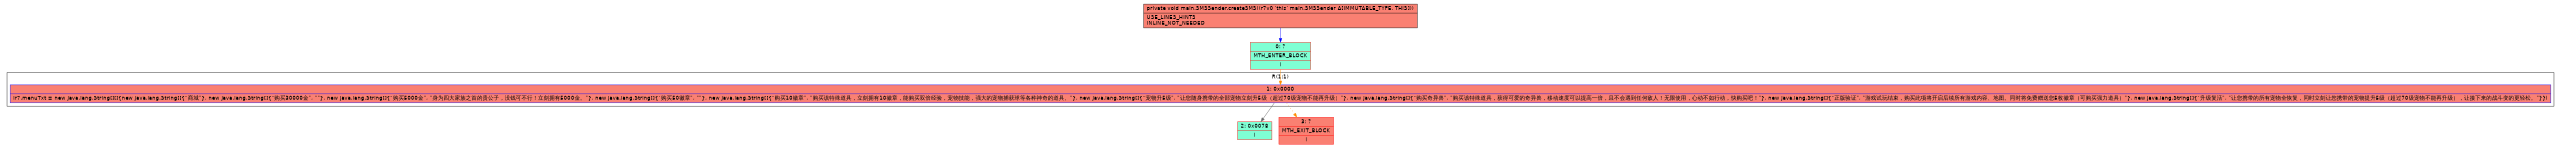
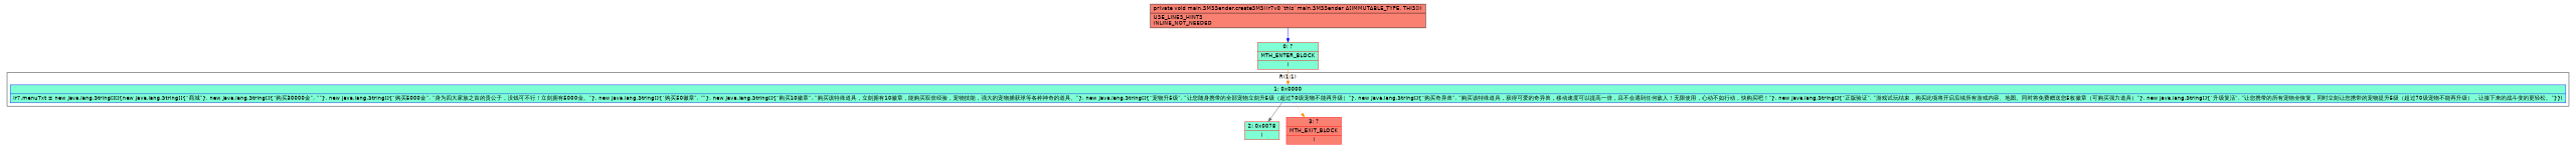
  digraph {
    fontname="DejaVu Sans"
    node [color=red fillcolor=aquamarine fontname="DejaVu Sans" shape=record style=filled]
    edge [color=darkorange fontname="DejaVu Sans" style=solid]
-   n1 [color=blue fillcolor=salmon label="{1\:\ 0x0000|lr7.menuTxt = new java.lang.String[][]\{new java.lang.String[]\{\"商城\"\}, new java.lang.String[]\{\"购买30000金\", \"\"\}, new java.lang.String[]\{\"购买5000金\", \"身为四大家族之首的贵公子，没钱可不行！立刻拥有5000金。\"\}, new java.lang.String[]\{\"购买50徽章\", \"\"\}, new java.lang.String[]\{\"购买10徽章\", \"购买该特殊道具，立刻拥有10徽章，能购买双倍经验，宠物技能，强大的宠物捕获球等各种神奇的道具。\"\}, new java.lang.String[]\{\"宠物升5级\", \"让您随身携带的全部宠物立刻升5级（超过70级宠物不能再升级）\"\}, new java.lang.String[]\{\"购买奇异兽\", \"购买该特殊道具，获得可爱的奇异兽，移动速度可以提高一倍，且不会遇到任何敌人！无限使用，心动不如行动，快购买吧！\"\}, new java.lang.String[]\{\"正版验证\", \"游戏试玩结束，购买此项将开启后续所有游戏内容、地图。同时将免费赠送您5枚徽章（可购买强力道具）\"\}, new java.lang.String[]\{\"升级复活\", \"让您携带的所有宠物全恢复，同时立刻让您携带的宠物提升5级（超过70级宠物不能再升级），让接下来的战斗变的更轻松。\"\}\}l}"]
+   n1 [color=blue label="{1\:\ 0x0000|lr7.menuTxt = new java.lang.String[][]\{new java.lang.String[]\{\"商城\"\}, new java.lang.String[]\{\"购买30000金\", \"\"\}, new java.lang.String[]\{\"购买5000金\", \"身为四大家族之首的贵公子，没钱可不行！立刻拥有5000金。\"\}, new java.lang.String[]\{\"购买50徽章\", \"\"\}, new java.lang.String[]\{\"购买10徽章\", \"购买该特殊道具，立刻拥有10徽章，能购买双倍经验，宠物技能，强大的宠物捕获球等各种神奇的道具。\"\}, new java.lang.String[]\{\"宠物升5级\", \"让您随身携带的全部宠物立刻升5级（超过70级宠物不能再升级）\"\}, new java.lang.String[]\{\"购买奇异兽\", \"购买该特殊道具，获得可爱的奇异兽，移动速度可以提高一倍，且不会遇到任何敌人！无限使用，心动不如行动，快购买吧！\"\}, new java.lang.String[]\{\"正版验证\", \"游戏试玩结束，购买此项将开启后续所有游戏内容、地图。同时将免费赠送您5枚徽章（可购买强力道具）\"\}, new java.lang.String[]\{\"升级复活\", \"让您携带的所有宠物全恢复，同时立刻让您携带的宠物提升5级（超过70级宠物不能再升级），让接下来的战斗变的更轻松。\"\}\}l}"]
    n2 [label="{2\:\ 0x0078|l}"]
    n3 [fillcolor=salmon label="{3\:\ ?|MTH_EXIT_BLOCK\l|l}"]
    n4 [label="{0\:\ ?|MTH_ENTER_BLOCK\l|l}"]
    n5 [fillcolor=salmon label="{private void main.SMSSender.createSMS((r7v0 'this' main.SMSSender A[IMMUTABLE_TYPE, THIS]))  | USE_LINES_HINTS\lINLINE_NOT_NEEDED\l}" color=""]
    subgraph cluster_1 {
      label="R(1:1)"
      n1
    }
    n1 -> n2 [color=gray40]
    n1 -> n3 [style=dotted]
    n4 -> n1
    n5 -> n4 [color=blue]
  }
